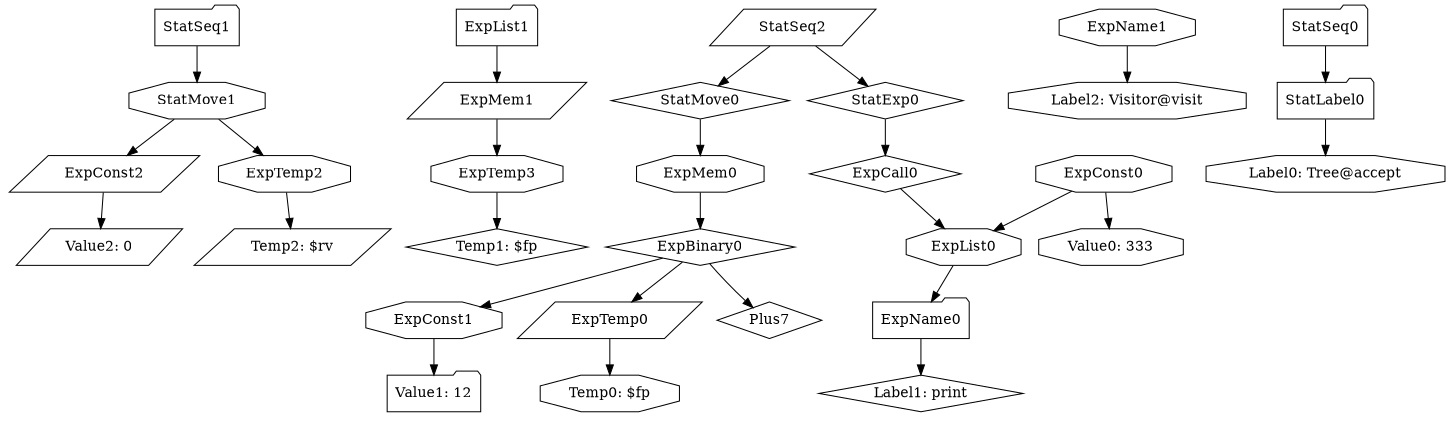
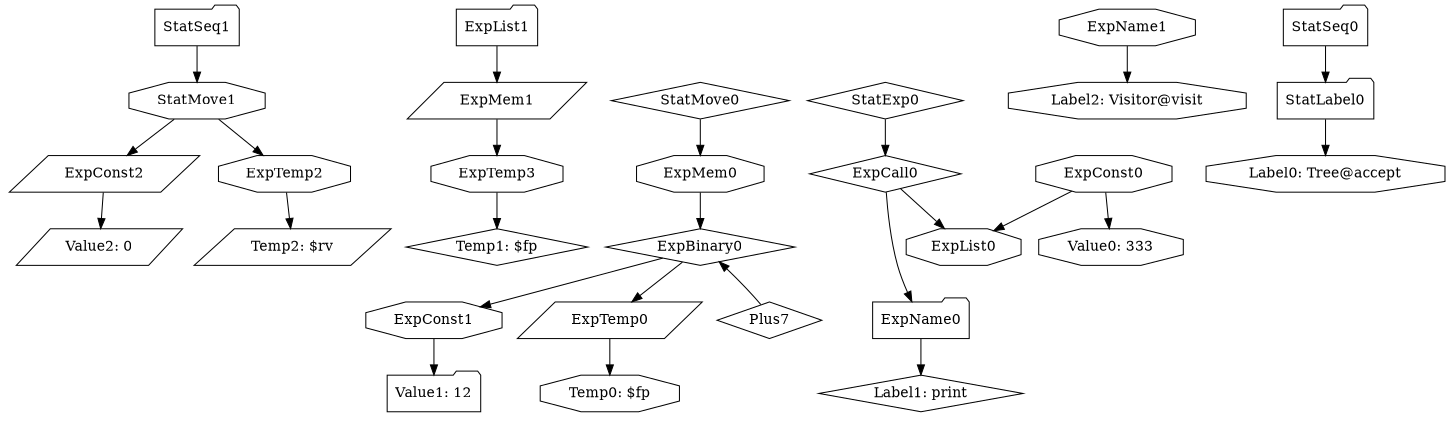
  digraph {
    ordering=out
    node [shape=octagon]
    ExpConst2 [shape=parallelogram]
    "Value2: 0" [shape=parallelogram]
    "Temp2: $rv" [shape=parallelogram]
    ExpTemp2
    n5 [label=ExpTemp3]
    "Temp1: $fp" [shape=diamond]
    StatMove0 [shape=diamond]
    ExpMem0
    ExpBinary0 [shape=diamond]
    ExpConst1
    ExpTemp0 [shape=parallelogram]
    n12 [label=Plus7 shape=diamond]
    ExpList1 [shape=folder]
    ExpMem1 [shape=parallelogram]
    ExpName1
    "Label2: Visitor@visit"
    "Value1: 12" [shape=folder]
    "Temp0: $fp"
    StatMove1
    ExpName0 [shape=folder]
    "Label1: print" [shape=diamond]
    StatSeq0 [shape=folder]
    StatLabel0 [shape=folder]
    "Label0: Tree@accept"
    StatSeq1 [shape=folder]
-   StatSeq2 [shape=parallelogram]
    StatExp0 [shape=diamond]
    ExpCall0 [shape=diamond]
    ExpList0
    ExpConst0
    "Value0: 333"
    ExpConst2 -> "Value2: 0"
    ExpTemp2 -> "Temp2: $rv"
    n5 -> "Temp1: $fp"
    StatMove0 -> ExpMem0
    ExpMem0 -> ExpBinary0
    ExpBinary0 -> ExpConst1
    ExpBinary0 -> ExpTemp0
-   ExpBinary0 -> n12
+   n12 -> ExpBinary0
    ExpConst1 -> "Value1: 12"
    ExpTemp0 -> "Temp0: $fp"
    ExpList1 -> ExpMem1
    ExpMem1 -> n5
    ExpName1 -> "Label2: Visitor@visit"
    StatMove1 -> ExpConst2
    StatMove1 -> ExpTemp2
    ExpName0 -> "Label1: print"
    StatSeq0 -> StatLabel0
    StatLabel0 -> "Label0: Tree@accept"
    StatSeq1 -> StatMove1
-   StatSeq2 -> StatMove0
-   StatSeq2 -> StatExp0
    StatExp0 -> ExpCall0
-   ExpList0 -> ExpName0
+   ExpCall0 -> ExpName0
    ExpCall0 -> ExpList0
    ExpConst0 -> ExpList0
    ExpConst0 -> "Value0: 333"
  }
